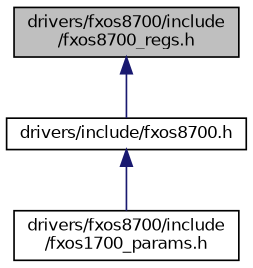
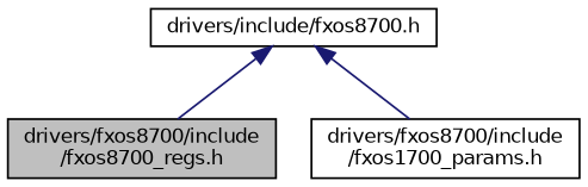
  digraph {
    node [color=black fillcolor=white fontname=Helvetica fontsize=10 shape=record style=filled]
    edge [color=midnightblue dir=back fontname=Helvetica fontsize=10 labelfontname=Helvetica labelfontsize=10 style=solid]
    n1 [fillcolor=grey75 fontcolor=black height=0.2 label="drivers/fxos8700/include\l/fxos8700_regs.h" width=0.4]
    n2 [height=0.2 label="drivers/include/fxos8700.h" width=0.4]
    n3 [height=0.2 label="drivers/fxos8700/include\l/fxos1700_params.h" width=0.4]
-   n1 -> n2
+   n2 -> n1
    n2 -> n3
  }
